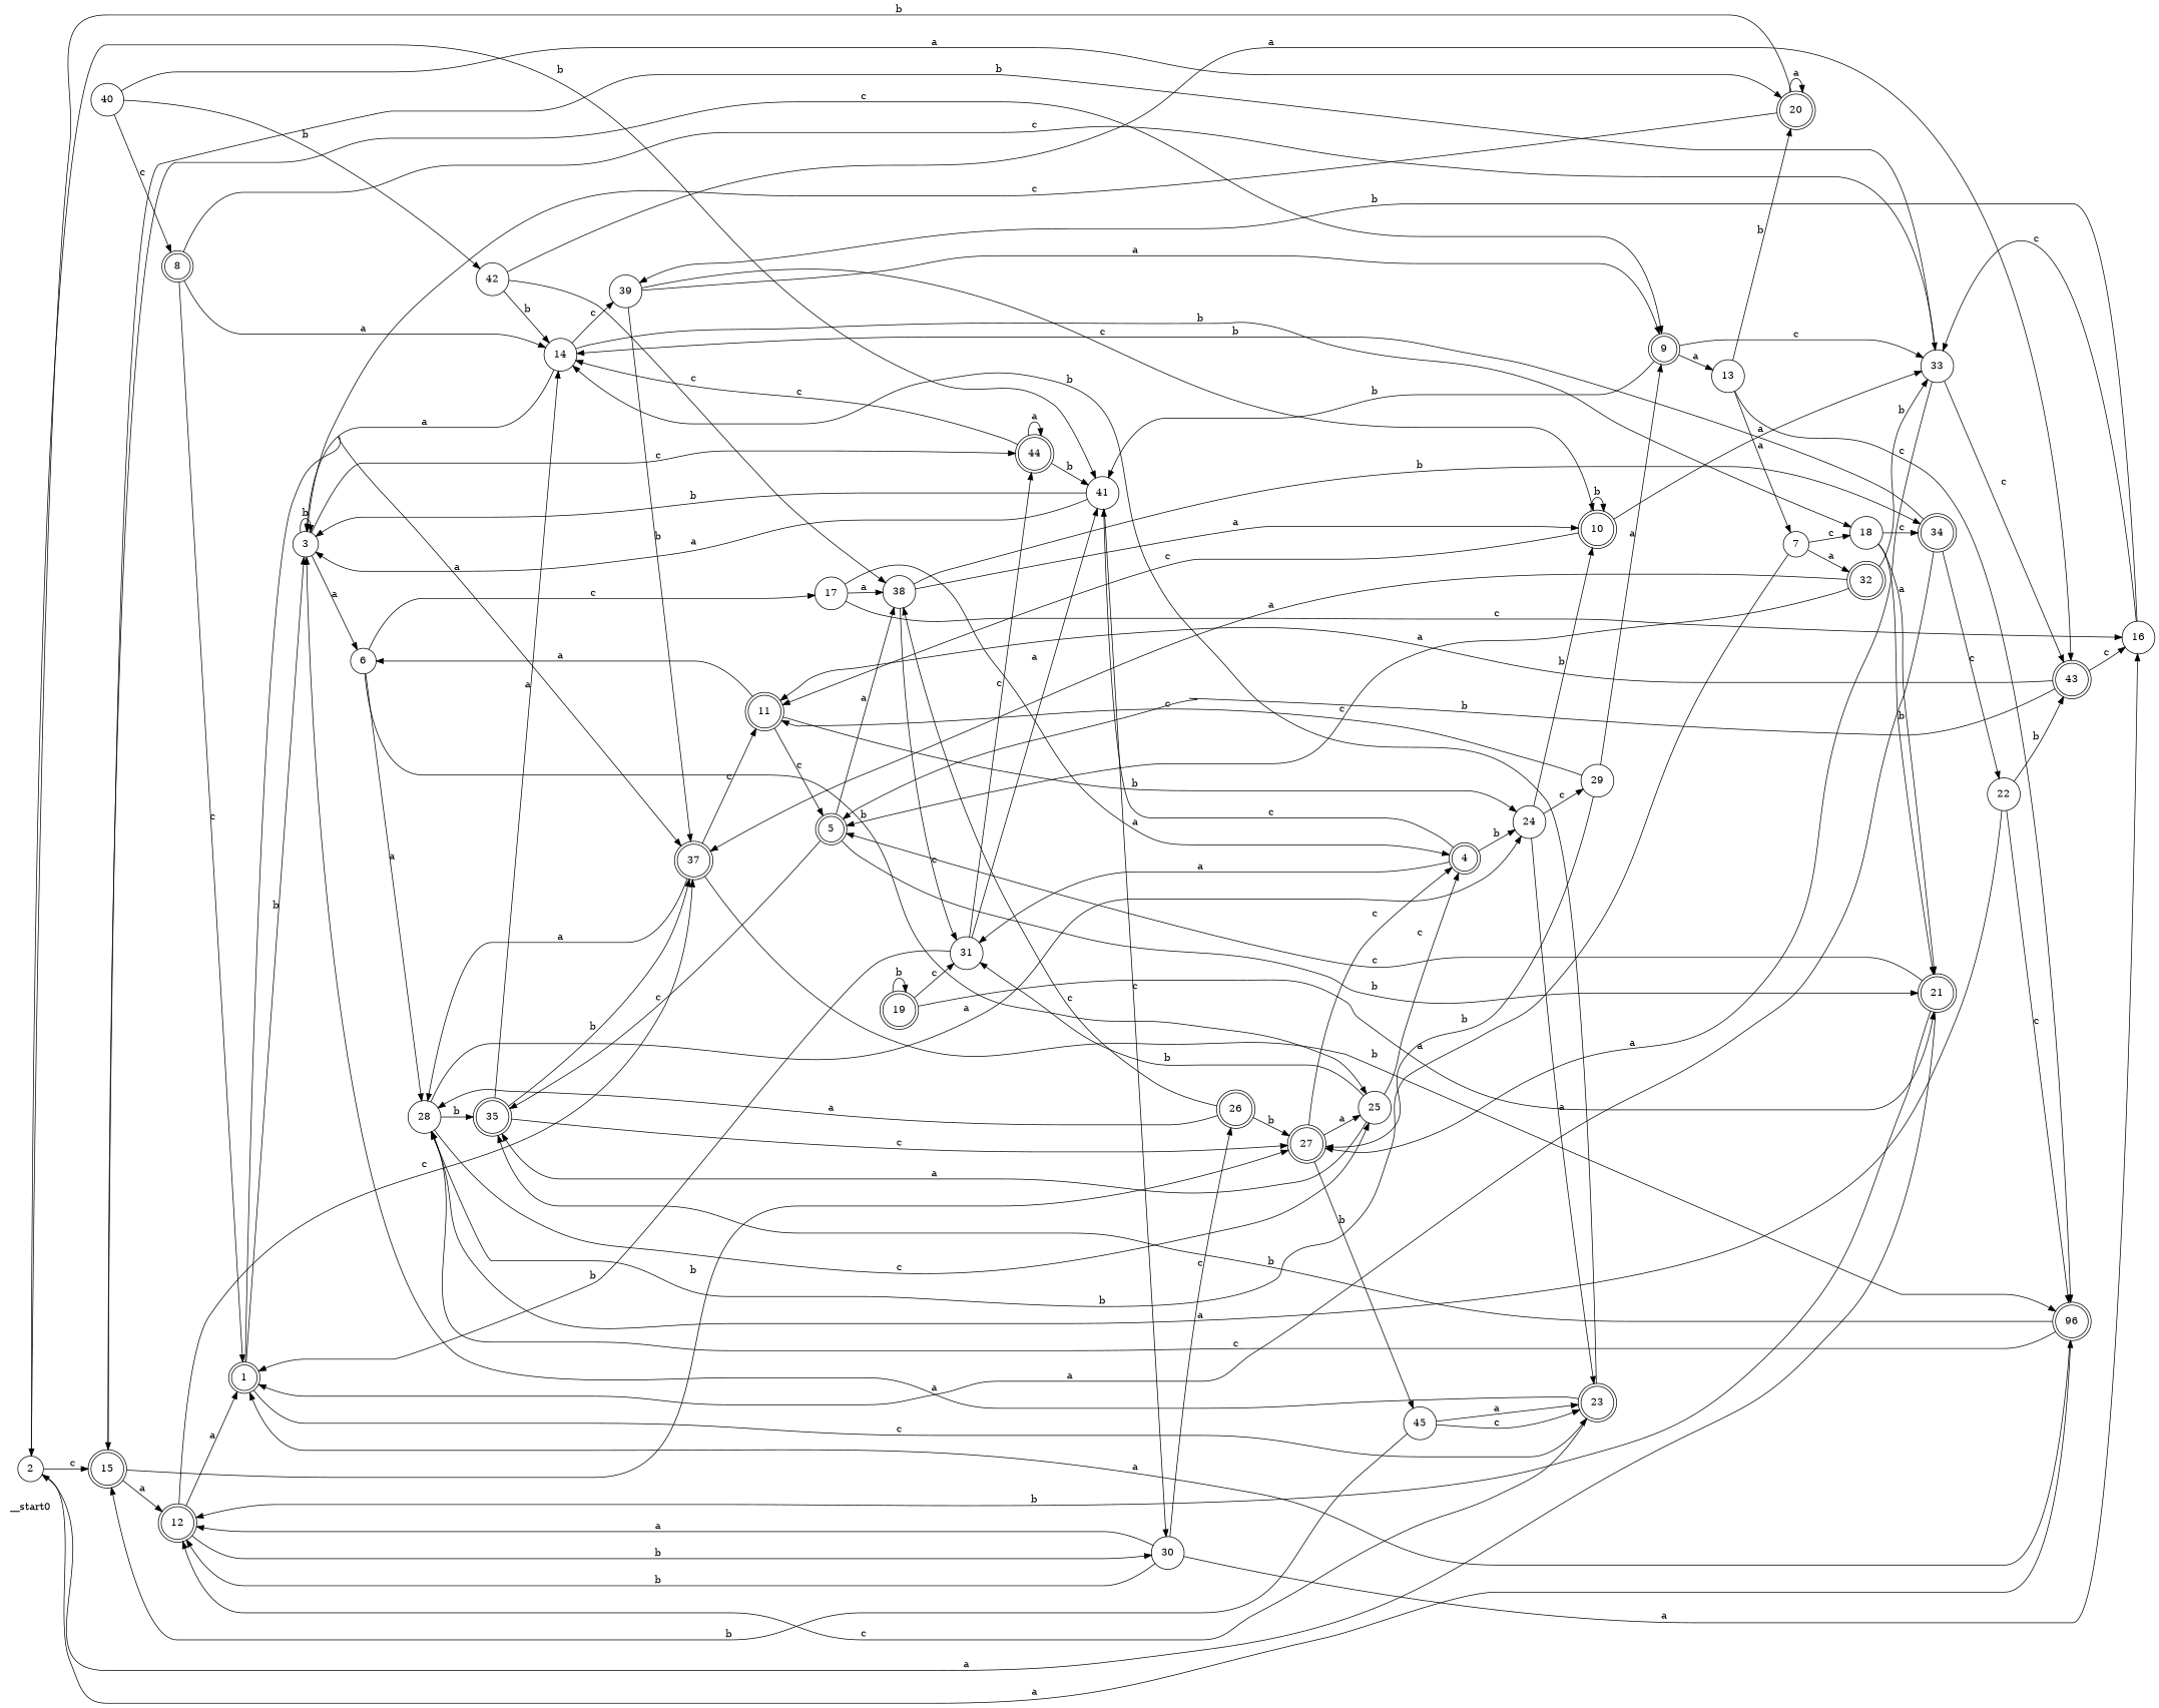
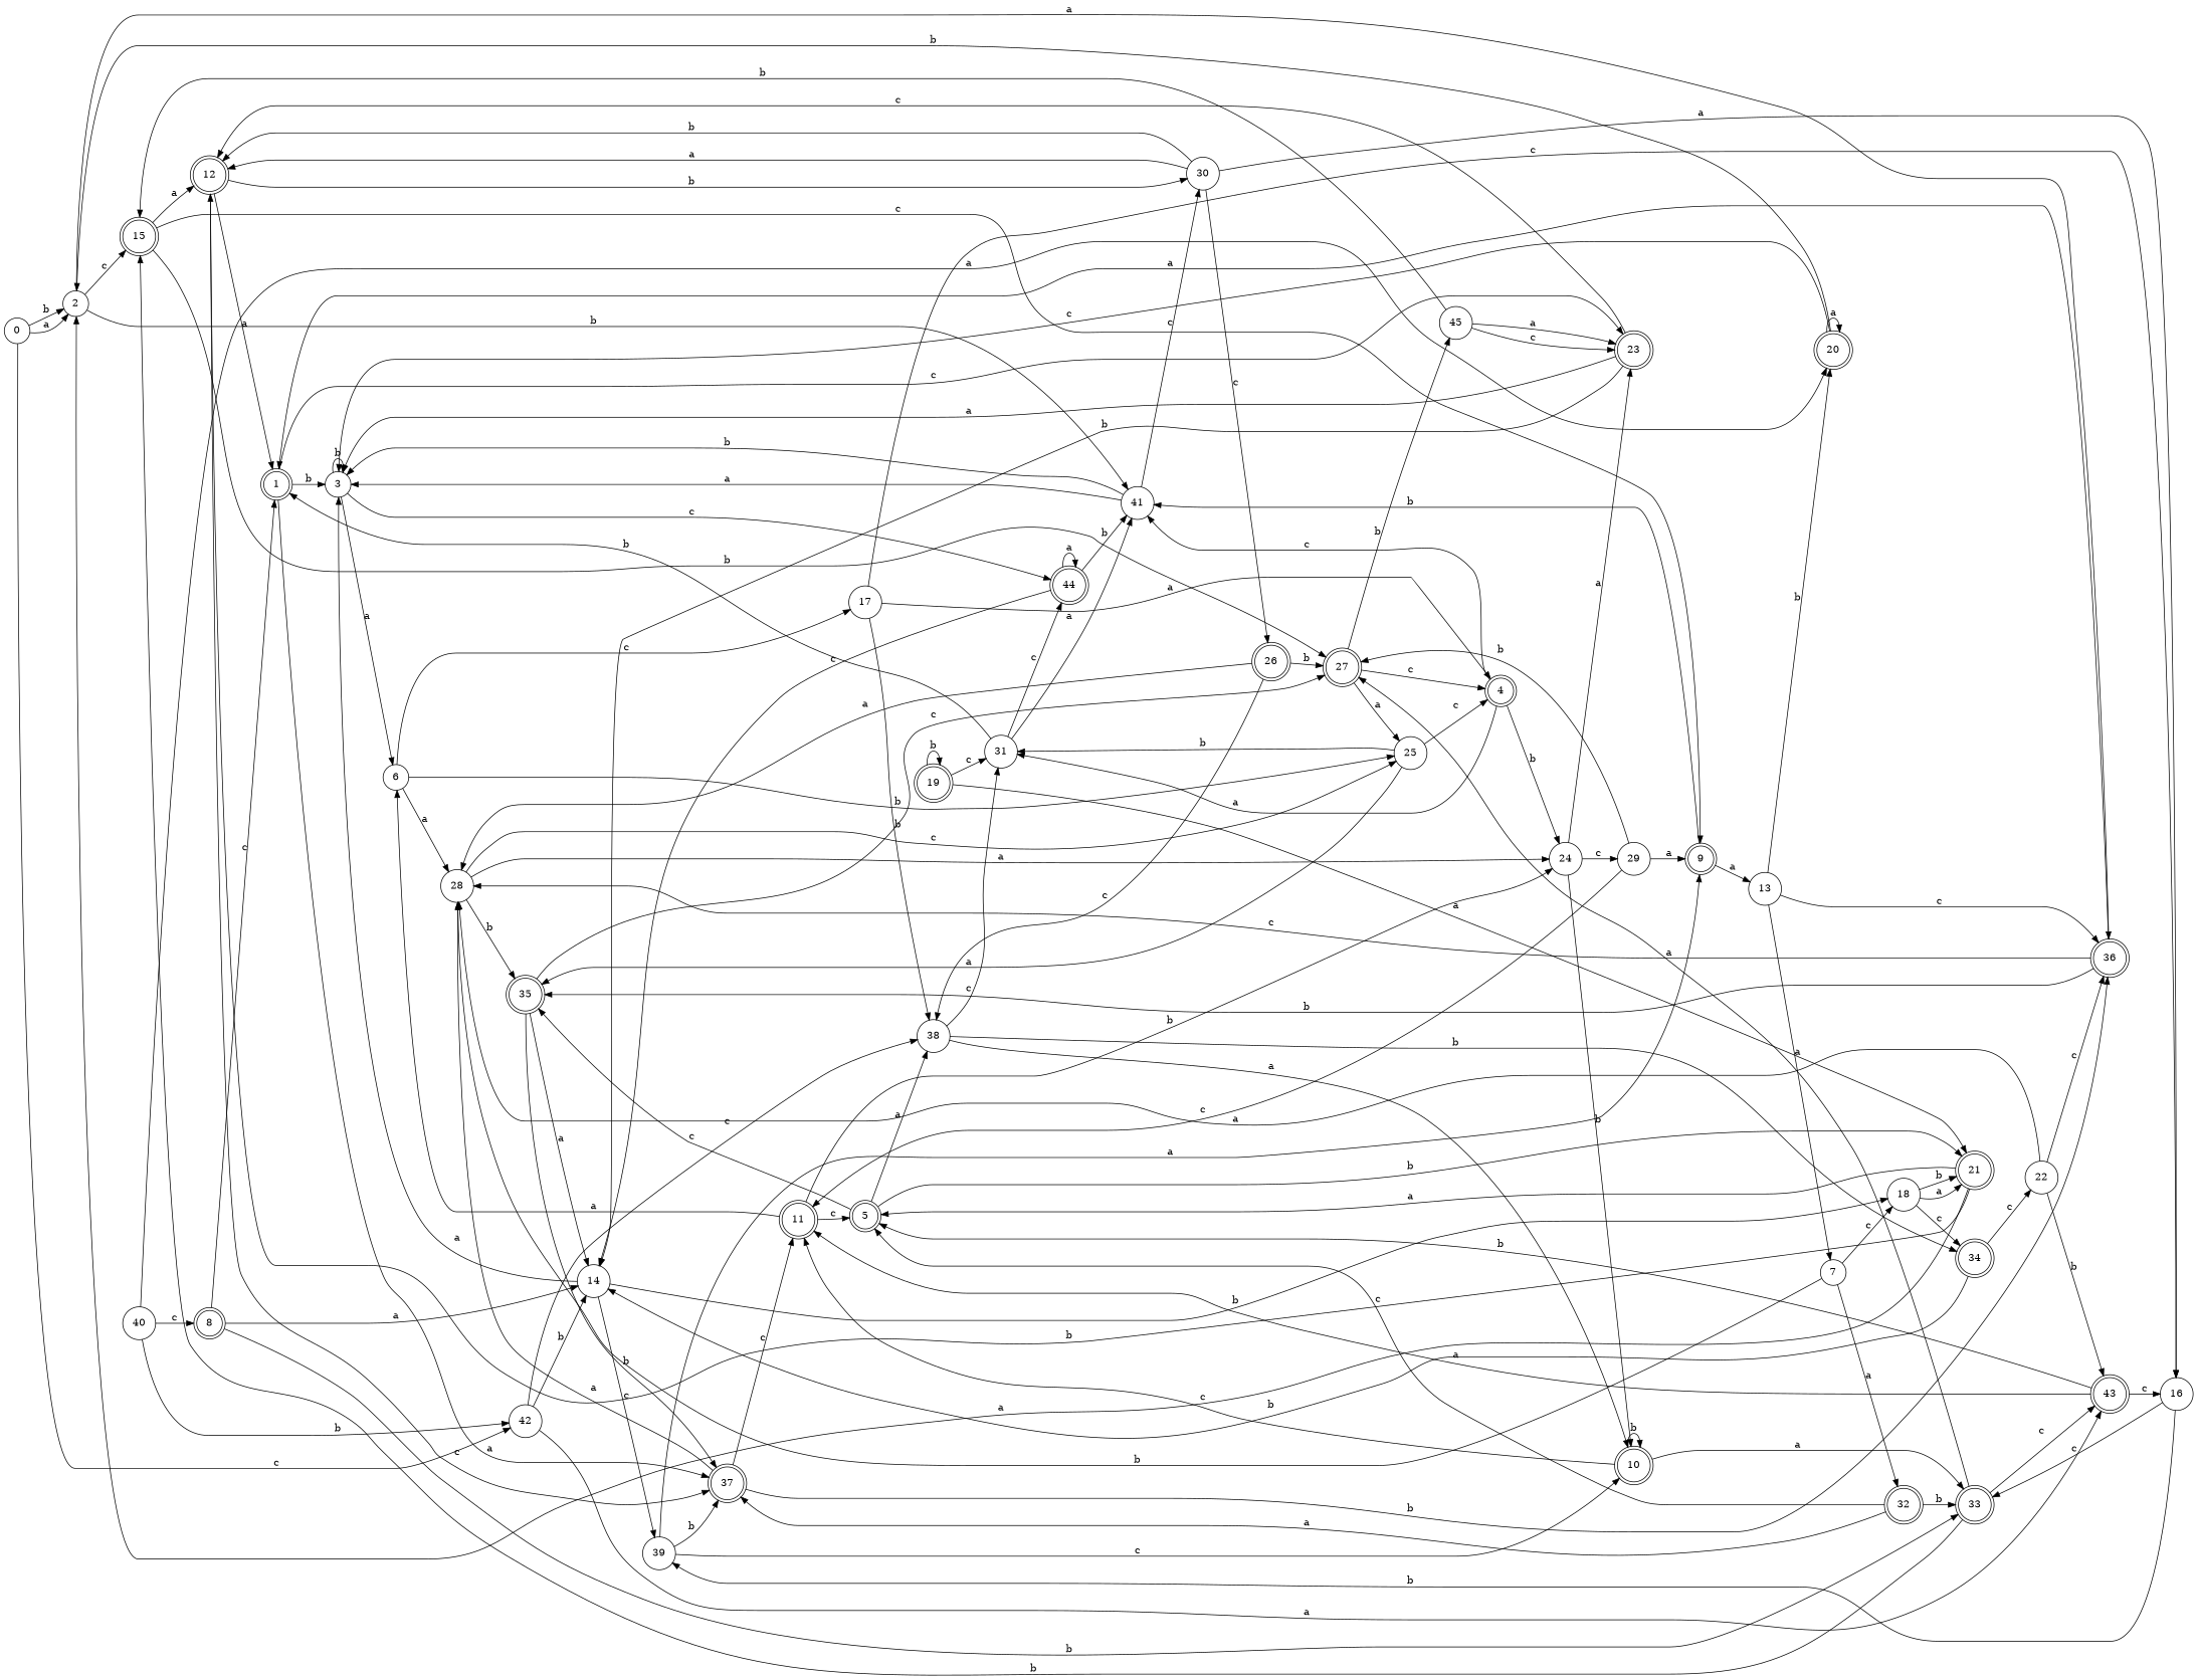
  digraph {
    rankdir=LR
    node [shape=circle color=black fillcolor=white style=filled]
-   __start0 [shape=none color="" fillcolor="" style=""]
+   n2 [label=0]
    n3 [label=2]
    n4 [label=42]
    n5 [label=15 shape=doublecircle style="rounded,filled"]
-   n6 [label=96 shape=doublecircle style="rounded,filled"]
+   n6 [label=36 shape=doublecircle style="rounded,filled"]
    n7 [label=41]
    n8 [label=38]
    n9 [label=14]
    n10 [label=43 shape=doublecircle style="rounded,filled"]
    n11 [label=1 shape=doublecircle style="rounded,filled"]
    n12 [label=3]
    n13 [label=23 shape=doublecircle style="rounded,filled"]
    n14 [label=37 shape=doublecircle style="rounded,filled"]
    n15 [label=6]
    n16 [label=44 shape=doublecircle style="rounded,filled"]
    n17 [label=12 shape=doublecircle style="rounded,filled"]
    n18 [label=28]
    n19 [label=11 shape=doublecircle style="rounded,filled"]
    n20 [label=9 shape=doublecircle style="rounded,filled"]
    n21 [label=27 shape=doublecircle style="rounded,filled"]
    n22 [label=35 shape=doublecircle style="rounded,filled"]
    n23 [label=30]
    n24 [label=17]
    n25 [label=25]
    n26 [label=4 shape=doublecircle style="rounded,filled"]
    n27 [label=24]
    n28 [label=31]
    n29 [label=10 shape=doublecircle style="rounded,filled"]
    n30 [label=29]
    n31 [label=5 shape=doublecircle]
    n32 [label=21 shape=doublecircle style="rounded,filled"]
    n33 [label=34 shape=doublecircle style="rounded,filled"]
    n34 [label=16]
    n35 [label=7]
    n36 [label=18]
    n37 [label=32 shape=doublecircle style="rounded,filled"]
-   n38 [label=33 style="rounded,filled"]
+   n38 [label=33 shape=doublecircle style="rounded,filled"]
    n39 [label=8 shape=doublecircle style="rounded,filled"]
    n40 [label=39]
    n41 [label=13]
    n42 [label=20 shape=doublecircle style="rounded,filled"]
    n43 [label=26 shape=doublecircle style="rounded,filled"]
    n44 [label=45]
    n45 [label=22]
    n46 [label=19 shape=doublecircle style="rounded,filled"]
    n47 [label=40]
+   n2 -> n3 [label=a]
+   n2 -> n3 [label=b]
+   n2 -> n4 [label=c]
    n3 -> n5 [label=c]
    n3 -> n6 [label=a]
    n3 -> n7 [label=b]
    n4 -> n8 [label=c]
    n4 -> n9 [label=b]
    n4 -> n10 [label=a]
    n5 -> n17 [label=a]
    n5 -> n20 [label=c]
    n5 -> n21 [label=b]
    n6 -> n11 [label=a]
    n6 -> n18 [label=c]
    n6 -> n22 [label=b]
    n7 -> n12 [label=a]
    n7 -> n12 [label=b]
    n7 -> n23 [label=c]
    n8 -> n28 [label=c]
    n8 -> n29 [label=a]
    n8 -> n33 [label=b]
    n9 -> n12 [label=a]
    n9 -> n36 [label=b]
    n9 -> n40 [label=c]
    n10 -> n19 [label=a]
    n10 -> n31 [label=b]
    n10 -> n34 [label=c]
    n11 -> n12 [label=b]
    n11 -> n13 [label=c]
    n11 -> n14 [label=a]
    n12 -> n12 [label=b]
    n12 -> n15 [label=a]
    n12 -> n16 [label=c]
    n13 -> n9 [label=b]
    n13 -> n12 [label=a]
    n13 -> n17 [label=c]
    n14 -> n6 [label=b]
    n14 -> n18 [label=a]
    n14 -> n19 [label=c]
    n15 -> n18 [label=a]
    n15 -> n24 [label=c]
    n15 -> n25 [label=b]
    n16 -> n7 [label=b]
    n16 -> n9 [label=c]
    n16 -> n16 [label=a]
    n17 -> n11 [label=a]
    n17 -> n14 [label=c]
    n17 -> n23 [label=b]
    n18 -> n22 [label=b]
    n18 -> n25 [label=c]
    n18 -> n27 [label=a]
    n19 -> n15 [label=a]
    n19 -> n27 [label=b]
    n19 -> n31 [label=c]
    n20 -> n7 [label=b]
-   n20 -> n38 [label=c]
    n20 -> n41 [label=a]
    n21 -> n25 [label=a]
    n21 -> n26 [label=c]
    n21 -> n44 [label=b]
    n22 -> n9 [label=a]
    n22 -> n14 [label=b]
    n22 -> n21 [label=c]
    n23 -> n17 [label=a]
    n23 -> n17 [label=b]
    n23 -> n34 [label=a]
    n23 -> n43 [label=c]
-   n24 -> n8 [label=a]
+   n24 -> n8 [label=b]
    n24 -> n26 [label=a]
    n24 -> n34 [label=c]
    n25 -> n22 [label=a]
    n25 -> n26 [label=c]
    n25 -> n28 [label=b]
    n26 -> n7 [label=c]
    n26 -> n27 [label=b]
    n26 -> n28 [label=a]
    n27 -> n13 [label=a]
    n27 -> n29 [label=b]
    n27 -> n30 [label=c]
    n28 -> n7 [label=a]
    n28 -> n11 [label=b]
    n28 -> n16 [label=c]
    n29 -> n19 [label=c]
    n29 -> n29 [label=b]
    n29 -> n38 [label=a]
    n30 -> n19 [label=c]
    n30 -> n20 [label=a]
    n30 -> n21 [label=b]
    n31 -> n8 [label=a]
    n31 -> n22 [label=c]
    n31 -> n32 [label=b]
    n32 -> n3 [label=a]
    n32 -> n17 [label=b]
-   n32 -> n31 [label=c]
+   n32 -> n31 [label=a]
    n33 -> n9 [label=b]
-   n33 -> n11 [label=a]
    n33 -> n45 [label=c]
    n34 -> n38 [label=c]
    n34 -> n40 [label=b]
    n35 -> n18 [label=b]
    n35 -> n36 [label=c]
    n35 -> n37 [label=a]
    n36 -> n32 [label=a]
    n36 -> n32 [label=b]
    n36 -> n33 [label=c]
    n37 -> n14 [label=a]
    n37 -> n31 [label=c]
    n37 -> n38 [label=b]
    n38 -> n5 [label=b]
    n38 -> n10 [label=c]
    n38 -> n21 [label=a]
    n39 -> n9 [label=a]
    n39 -> n11 [label=c]
-   n39 -> n38 [label=c]
+   n39 -> n38 [label=b]
    n40 -> n14 [label=b]
    n40 -> n20 [label=a]
    n40 -> n29 [label=c]
    n41 -> n6 [label=c]
    n41 -> n35 [label=a]
    n41 -> n42 [label=b]
    n42 -> n3 [label=b]
    n42 -> n12 [label=c]
    n42 -> n42 [label=a]
    n43 -> n8 [label=c]
    n43 -> n18 [label=a]
    n43 -> n21 [label=b]
    n44 -> n5 [label=b]
    n44 -> n13 [label=a]
    n44 -> n13 [label=c]
    n45 -> n6 [label=c]
    n45 -> n10 [label=b]
    n45 -> n18 [label=a]
    n46 -> n28 [label=c]
    n46 -> n32 [label=a]
    n46 -> n46 [label=b]
    n47 -> n4 [label=b]
    n47 -> n39 [label=c]
    n47 -> n42 [label=a]
  }
